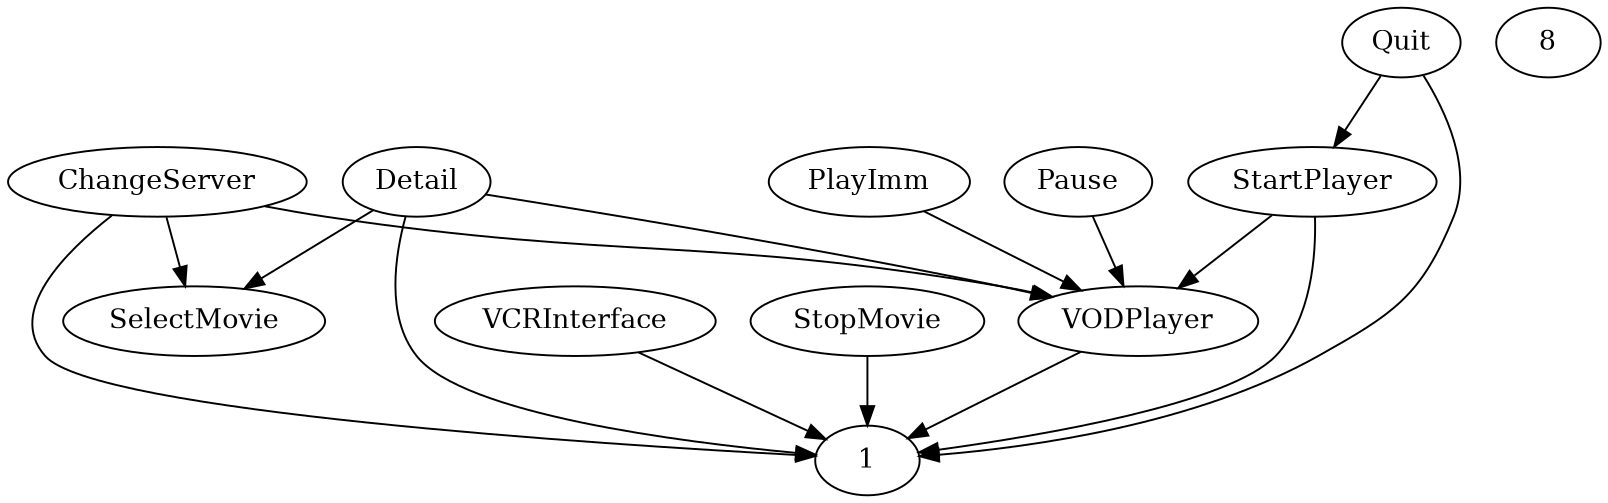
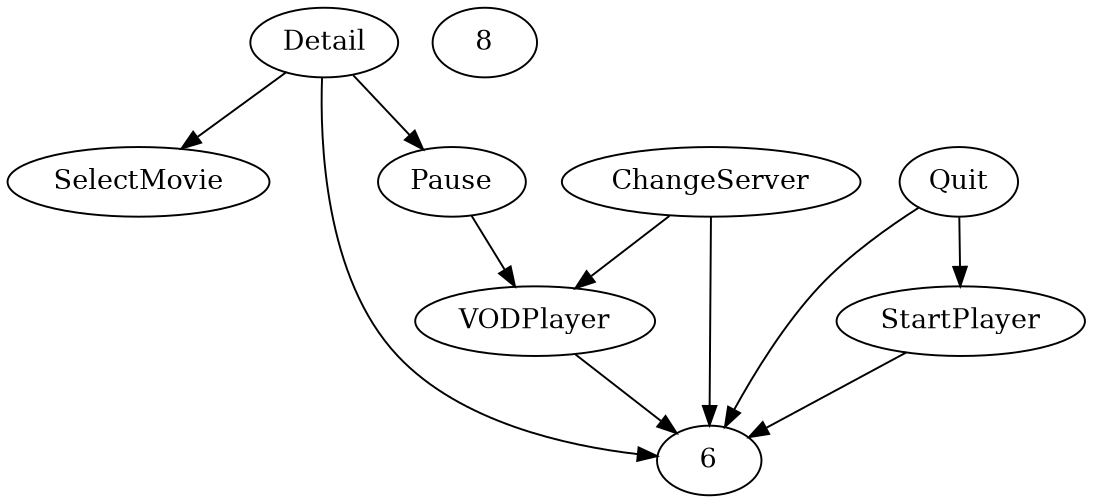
  digraph {
    Detail
    SelectMovie
    VODPlayer
-   1
+   1 [label=6]
    ChangeServer
-   PlayImm
    StartPlayer
    Quit
-   VCRInterface
-   StopMovie
    n11 [label=8]
    Pause
    Detail -> SelectMovie
-   Detail -> VODPlayer
+   Detail -> Pause
    Detail -> 1
    VODPlayer -> 1
-   ChangeServer -> SelectMovie
    ChangeServer -> VODPlayer
    ChangeServer -> 1
-   PlayImm -> VODPlayer
-   StartPlayer -> VODPlayer
    StartPlayer -> 1
    Quit -> 1
    Quit -> StartPlayer
-   VCRInterface -> 1
-   StopMovie -> 1
    Pause -> VODPlayer
  }
